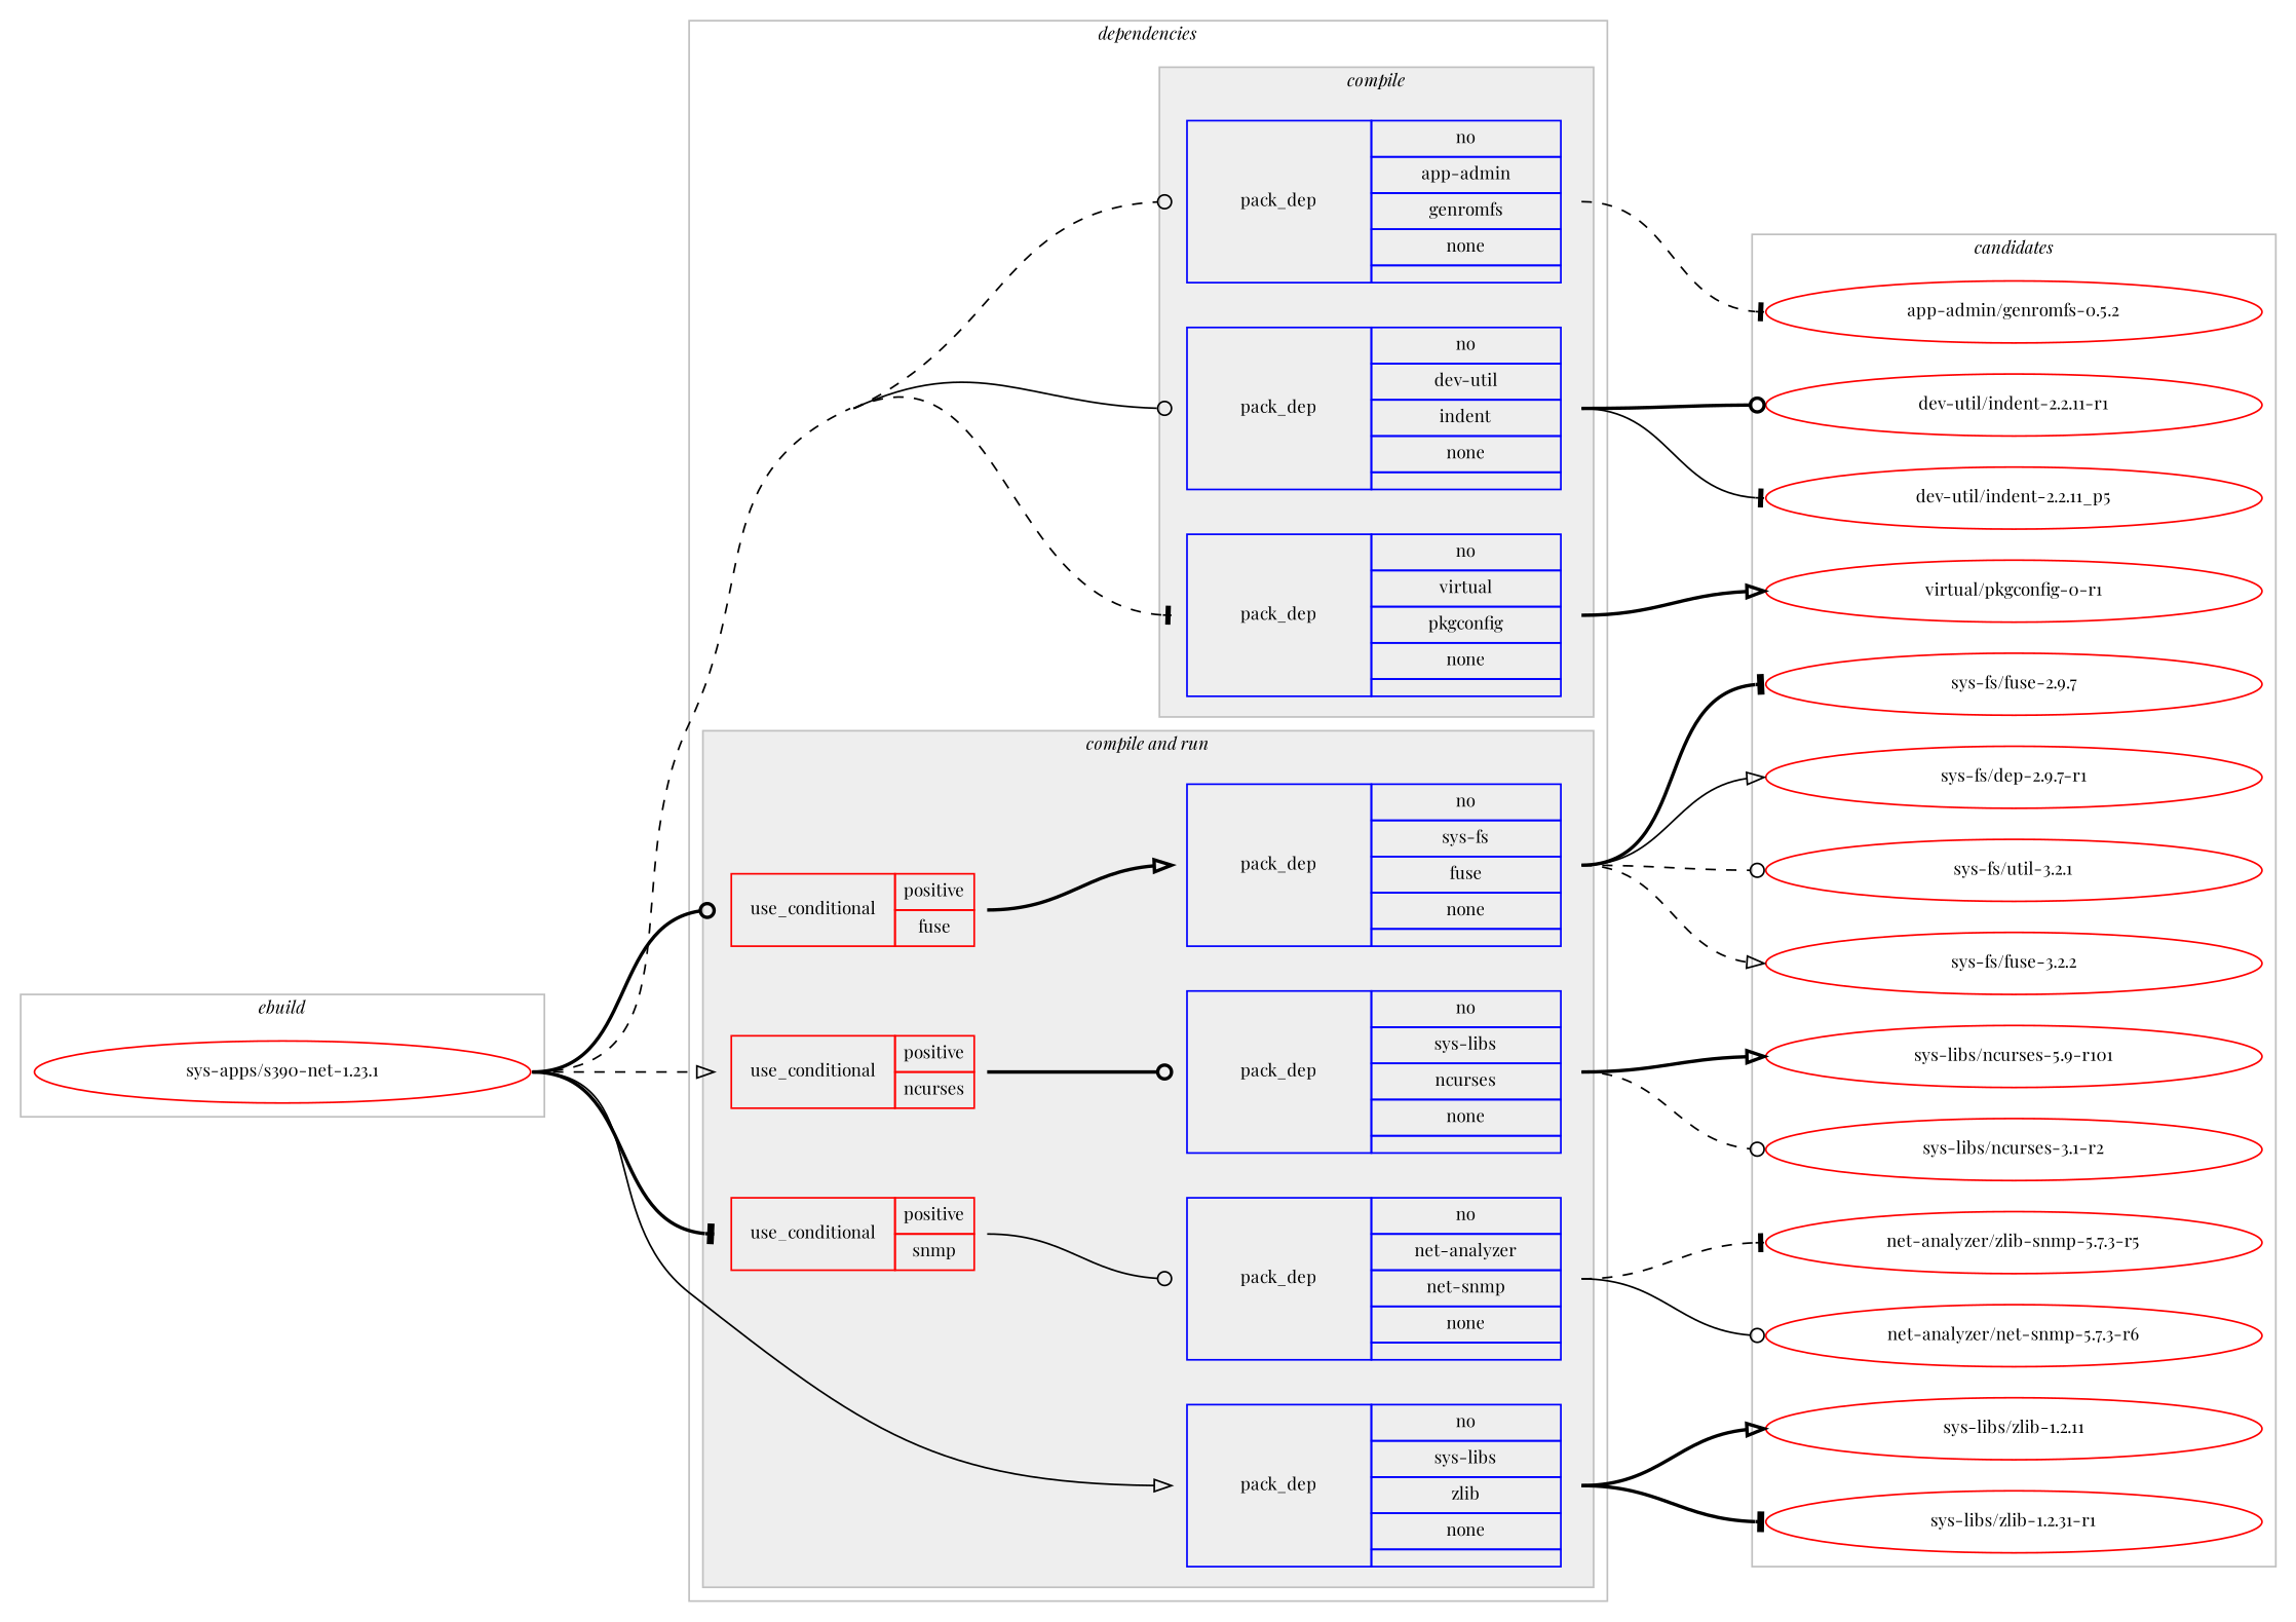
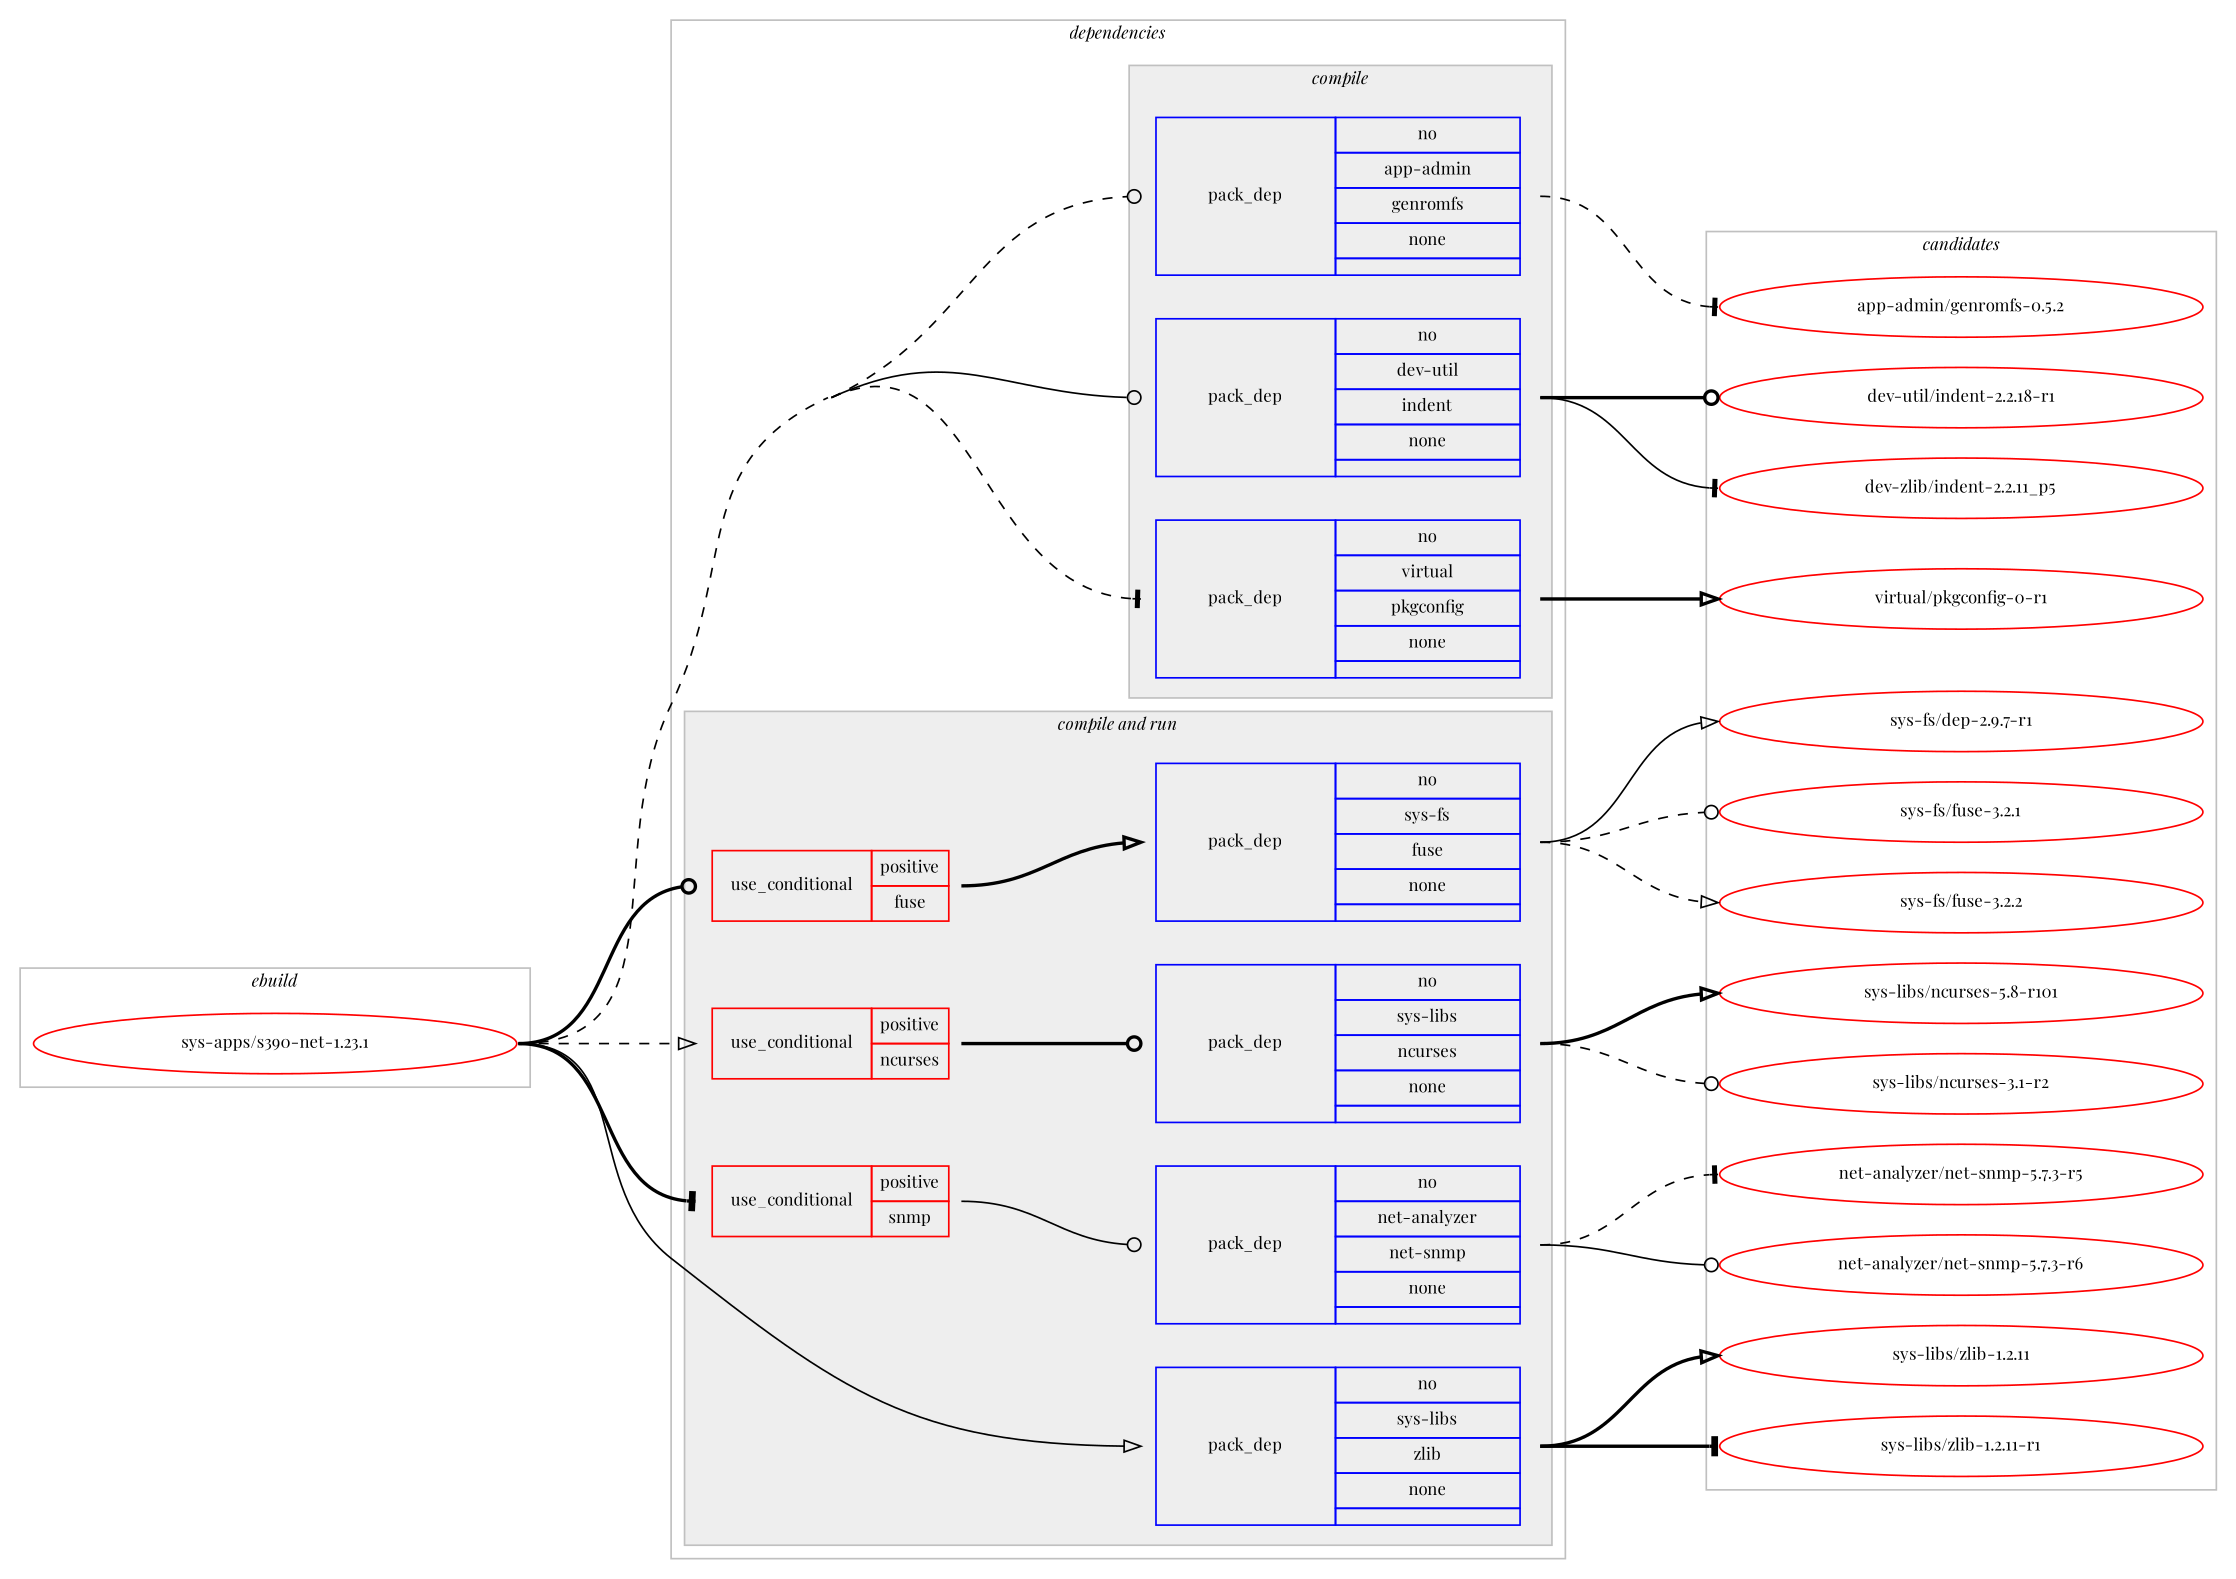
  digraph {
    compound=true
    concentrate=true
    fontname="Playfair Display"
    fontsize=10
    newrank=true
    rankdir=LR
    ranksep=1.5
    node [color=red fontname="Playfair Display" fontsize=10]
    edge [arrowhead=odot fontname="Playfair Display" headport=w style=bold tailport=e weight=100]
    n1 [label="sys-apps/s390-net-1.23.1" width=4]
    n2 [color=blue label=<<TABLE BORDER="0" CELLBORDER="1" CELLSPACING="0" CELLPADDING="4" WIDTH="220"><TR><TD ROWSPAN="6" CELLPADDING="30">pack_dep</TD></TR><TR><TD WIDTH="110">no</TD></TR><TR><TD>app-admin</TD></TR><TR><TD>genromfs</TD></TR><TR><TD>none</TD></TR><TR><TD></TD></TR></TABLE>> shape=none]
    n3 [color=blue label=<<TABLE BORDER="0" CELLBORDER="1" CELLSPACING="0" CELLPADDING="4" WIDTH="220"><TR><TD ROWSPAN="6" CELLPADDING="30">pack_dep</TD></TR><TR><TD WIDTH="110">no</TD></TR><TR><TD>dev-util</TD></TR><TR><TD>indent</TD></TR><TR><TD>none</TD></TR><TR><TD></TD></TR></TABLE>> shape=none]
    n4 [color=blue label=<<TABLE BORDER="0" CELLBORDER="1" CELLSPACING="0" CELLPADDING="4" WIDTH="220"><TR><TD ROWSPAN="6" CELLPADDING="30">pack_dep</TD></TR><TR><TD WIDTH="110">no</TD></TR><TR><TD>virtual</TD></TR><TR><TD>pkgconfig</TD></TR><TR><TD>none</TD></TR><TR><TD></TD></TR></TABLE>> shape=none]
    n5 [color=blue label=<<TABLE BORDER="0" CELLBORDER="1" CELLSPACING="0" CELLPADDING="4" WIDTH="220"><TR><TD ROWSPAN="6" CELLPADDING="30">pack_dep</TD></TR><TR><TD WIDTH="110">no</TD></TR><TR><TD>sys-fs</TD></TR><TR><TD>fuse</TD></TR><TR><TD>none</TD></TR><TR><TD></TD></TR></TABLE>> shape=none]
    n6 [label=<<TABLE BORDER="0" CELLBORDER="1" CELLSPACING="0" CELLPADDING="4"><TR><TD ROWSPAN="3" CELLPADDING="10">use_conditional</TD></TR><TR><TD>positive</TD></TR><TR><TD>fuse</TD></TR></TABLE>> shape=none]
    n7 [color=blue label=<<TABLE BORDER="0" CELLBORDER="1" CELLSPACING="0" CELLPADDING="4" WIDTH="220"><TR><TD ROWSPAN="6" CELLPADDING="30">pack_dep</TD></TR><TR><TD WIDTH="110">no</TD></TR><TR><TD>sys-libs</TD></TR><TR><TD>ncurses</TD></TR><TR><TD>none</TD></TR><TR><TD></TD></TR></TABLE>> shape=none]
    n8 [label=<<TABLE BORDER="0" CELLBORDER="1" CELLSPACING="0" CELLPADDING="4"><TR><TD ROWSPAN="3" CELLPADDING="10">use_conditional</TD></TR><TR><TD>positive</TD></TR><TR><TD>ncurses</TD></TR></TABLE>> shape=none]
    n9 [color=blue label=<<TABLE BORDER="0" CELLBORDER="1" CELLSPACING="0" CELLPADDING="4" WIDTH="220"><TR><TD ROWSPAN="6" CELLPADDING="30">pack_dep</TD></TR><TR><TD WIDTH="110">no</TD></TR><TR><TD>net-analyzer</TD></TR><TR><TD>net-snmp</TD></TR><TR><TD>none</TD></TR><TR><TD></TD></TR></TABLE>> shape=none]
    n10 [label=<<TABLE BORDER="0" CELLBORDER="1" CELLSPACING="0" CELLPADDING="4"><TR><TD ROWSPAN="3" CELLPADDING="10">use_conditional</TD></TR><TR><TD>positive</TD></TR><TR><TD>snmp</TD></TR></TABLE>> shape=none]
    n11 [color=blue label=<<TABLE BORDER="0" CELLBORDER="1" CELLSPACING="0" CELLPADDING="4" WIDTH="220"><TR><TD ROWSPAN="6" CELLPADDING="30">pack_dep</TD></TR><TR><TD WIDTH="110">no</TD></TR><TR><TD>sys-libs</TD></TR><TR><TD>zlib</TD></TR><TR><TD>none</TD></TR><TR><TD></TD></TR></TABLE>> shape=none]
    n12 [label="app-admin/genromfs-0.5.2" width=4]
-   n13 [label="dev-util/indent-2.2.11-r1" width=4]
-   n14 [label="dev-util/indent-2.2.11_p5" width=4]
+   n13 [label="dev-util/indent-2.2.18-r1" width=4]
+   n14 [label="dev-zlib/indent-2.2.11_p5" width=4]
    n15 [label="virtual/pkgconfig-0-r1" width=4]
-   n16 [label="sys-fs/fuse-2.9.7" width=4]
    n17 [label="sys-fs/dep-2.9.7-r1" width=4]
-   n18 [label="sys-fs/util-3.2.1" width=4]
+   n18 [label="sys-fs/fuse-3.2.1" width=4]
    n19 [label="sys-fs/fuse-3.2.2" width=4]
-   n20 [label="sys-libs/ncurses-5.9-r101" width=4]
+   n20 [label="sys-libs/ncurses-5.8-r101" width=4]
    n21 [label="sys-libs/ncurses-3.1-r2" width=4]
-   n22 [label="net-analyzer/zlib-snmp-5.7.3-r5" width=4]
+   n22 [label="net-analyzer/net-snmp-5.7.3-r5" width=4]
    n23 [label="net-analyzer/net-snmp-5.7.3-r6" width=4]
    n24 [label="sys-libs/zlib-1.2.11" width=4]
-   n25 [label="sys-libs/zlib-1.2.31-r1" width=4]
+   n25 [label="sys-libs/zlib-1.2.11-r1" width=4]
    subgraph cluster_1 {
      color=gray
      label=<<i>ebuild</i>>
      rank=same
      n1
    }
    subgraph cluster_2 {
      color=gray
      label=<<i>dependencies</i>>
      subgraph cluster_3 {
        color=gray
        fillcolor="#eeeeee"
        label=<<i>compile</i>>
        style=filled
        subgraph sub_4 {
          color=gray
          fillcolor="#eeeeee"
          label=<<i>compile</i>>
          style=filled
          n2
        }
        subgraph sub_5 {
          color=gray
          fillcolor="#eeeeee"
          label=<<i>compile</i>>
          style=filled
          n3
        }
        subgraph sub_6 {
          color=gray
          fillcolor="#eeeeee"
          label=<<i>compile</i>>
          style=filled
          n4
        }
      }
      subgraph cluster_7 {
        color=gray
        fillcolor="#eeeeee"
        label=<<i>compile and run</i>>
        style=filled
        subgraph sub_8 {
          color=gray
          fillcolor="#eeeeee"
          label=<<i>compile and run</i>>
          style=filled
          n6
          subgraph sub_9 {
            color=gray
            fillcolor="#eeeeee"
            label=<<i>compile and run</i>>
            style=filled
            n5
          }
        }
        subgraph sub_10 {
          color=gray
          fillcolor="#eeeeee"
          label=<<i>compile and run</i>>
          style=filled
          n8
          subgraph sub_11 {
            color=gray
            fillcolor="#eeeeee"
            label=<<i>compile and run</i>>
            style=filled
            n7
          }
        }
        subgraph sub_12 {
          color=gray
          fillcolor="#eeeeee"
          label=<<i>compile and run</i>>
          style=filled
          n10
          subgraph sub_13 {
            color=gray
            fillcolor="#eeeeee"
            label=<<i>compile and run</i>>
            style=filled
            n9
          }
        }
        subgraph sub_14 {
          color=gray
          fillcolor="#eeeeee"
          label=<<i>compile and run</i>>
          style=filled
          n11
        }
      }
      subgraph cluster_15 {
        color=gray
        fillcolor="#eeeeee"
        label=<<i>run</i>>
        style=filled
      }
    }
    subgraph cluster_16 {
      color=gray
      label=<<i>candidates</i>>
      rank=same
      subgraph sub_17 {
        color=black
        label=<<i>candidates</i>>
        nodesep=1
        rank=same
        n12
      }
      subgraph sub_18 {
        color=black
        label=<<i>candidates</i>>
        nodesep=1
        rank=same
        n13
        n14
      }
      subgraph sub_19 {
        color=black
        label=<<i>candidates</i>>
        nodesep=1
        rank=same
        n15
      }
      subgraph sub_20 {
        color=black
        label=<<i>candidates</i>>
        nodesep=1
        rank=same
-       n16
        n17
        n18
        n19
      }
      subgraph sub_21 {
        color=black
        label=<<i>candidates</i>>
        nodesep=1
        rank=same
        n20
        n21
      }
      subgraph sub_22 {
        color=black
        label=<<i>candidates</i>>
        nodesep=1
        rank=same
        n22
        n23
      }
      subgraph sub_23 {
        color=black
        label=<<i>candidates</i>>
        nodesep=1
        rank=same
        n24
        n25
      }
    }
    n1 -> n2 [style=dashed weight=20]
    n1 -> n3 [style=solid weight=20]
    n1 -> n4 [arrowhead=tee style=dashed weight=20]
    n1 -> n6 [weight=20]
    n1 -> n8 [arrowhead=onormal style=dashed weight=20]
    n1 -> n10 [arrowhead=tee weight=20]
    n1 -> n11 [arrowhead=onormal style=solid weight=20]
    n2 -> n12 [arrowhead=tee style=dashed]
    n3 -> n13
    n3 -> n14 [arrowhead=tee style=solid]
    n4 -> n15 [arrowhead=onormal]
-   n5 -> n16 [arrowhead=tee]
    n5 -> n17 [arrowhead=onormal style=solid]
    n5 -> n18 [style=dashed]
    n5 -> n19 [arrowhead=onormal style=dashed]
    n6 -> n5 [arrowhead=onormal weight=20]
    n7 -> n20 [arrowhead=onormal]
    n7 -> n21 [style=dashed]
    n8 -> n7 [weight=20]
    n9 -> n22 [arrowhead=tee style=dashed]
    n9 -> n23 [style=solid]
    n10 -> n9 [style=solid weight=20]
    n11 -> n24 [arrowhead=onormal]
    n11 -> n25 [arrowhead=tee]
  }
